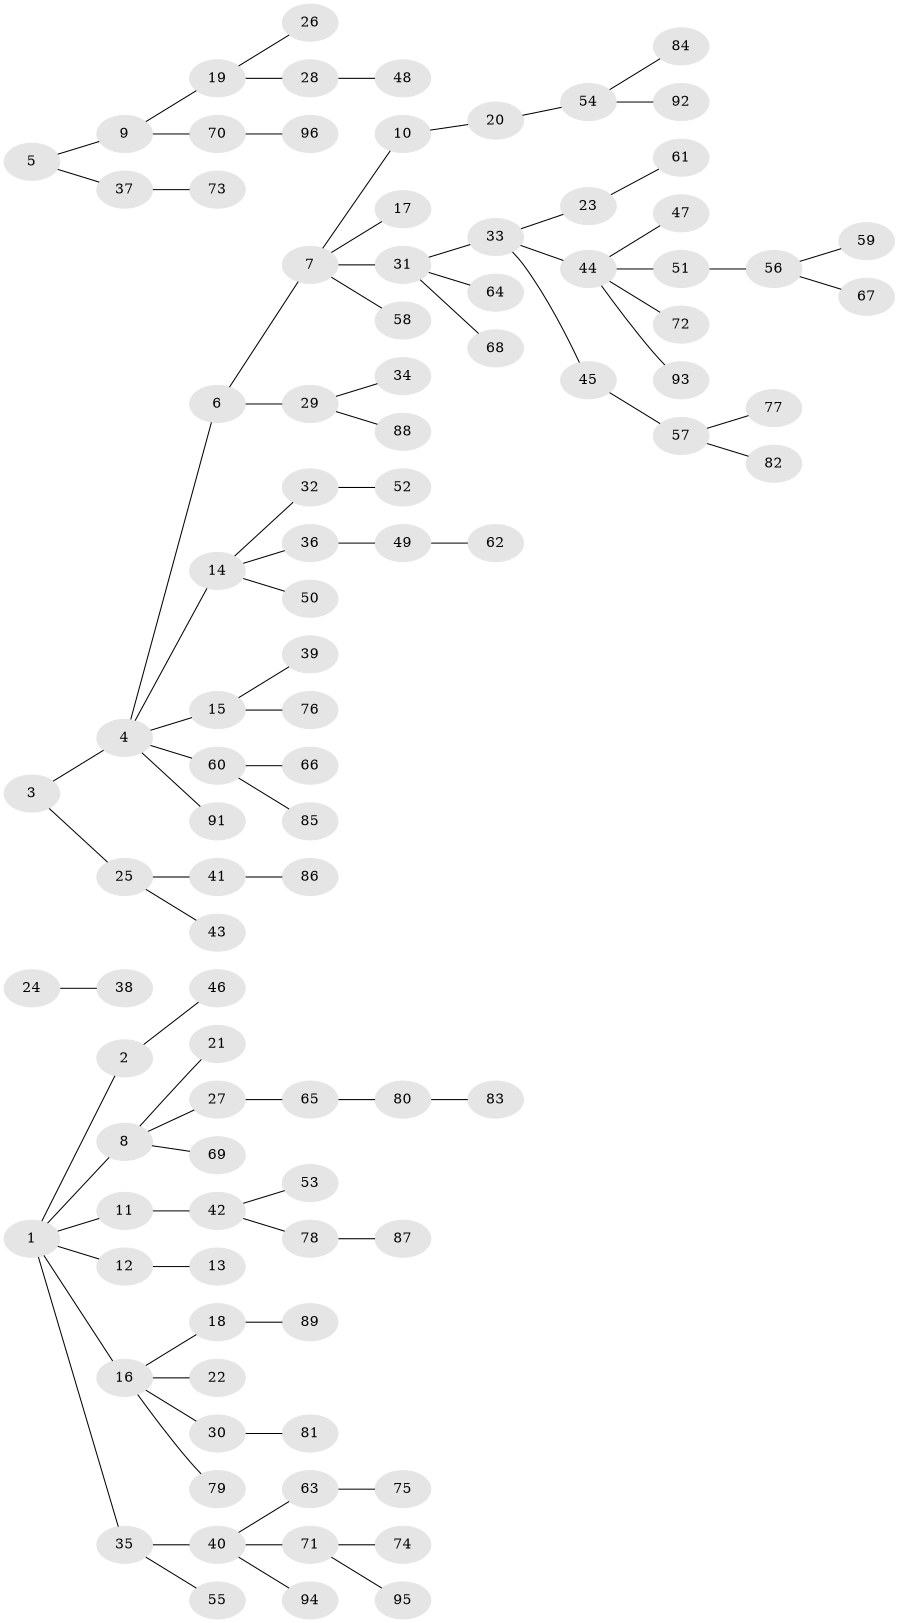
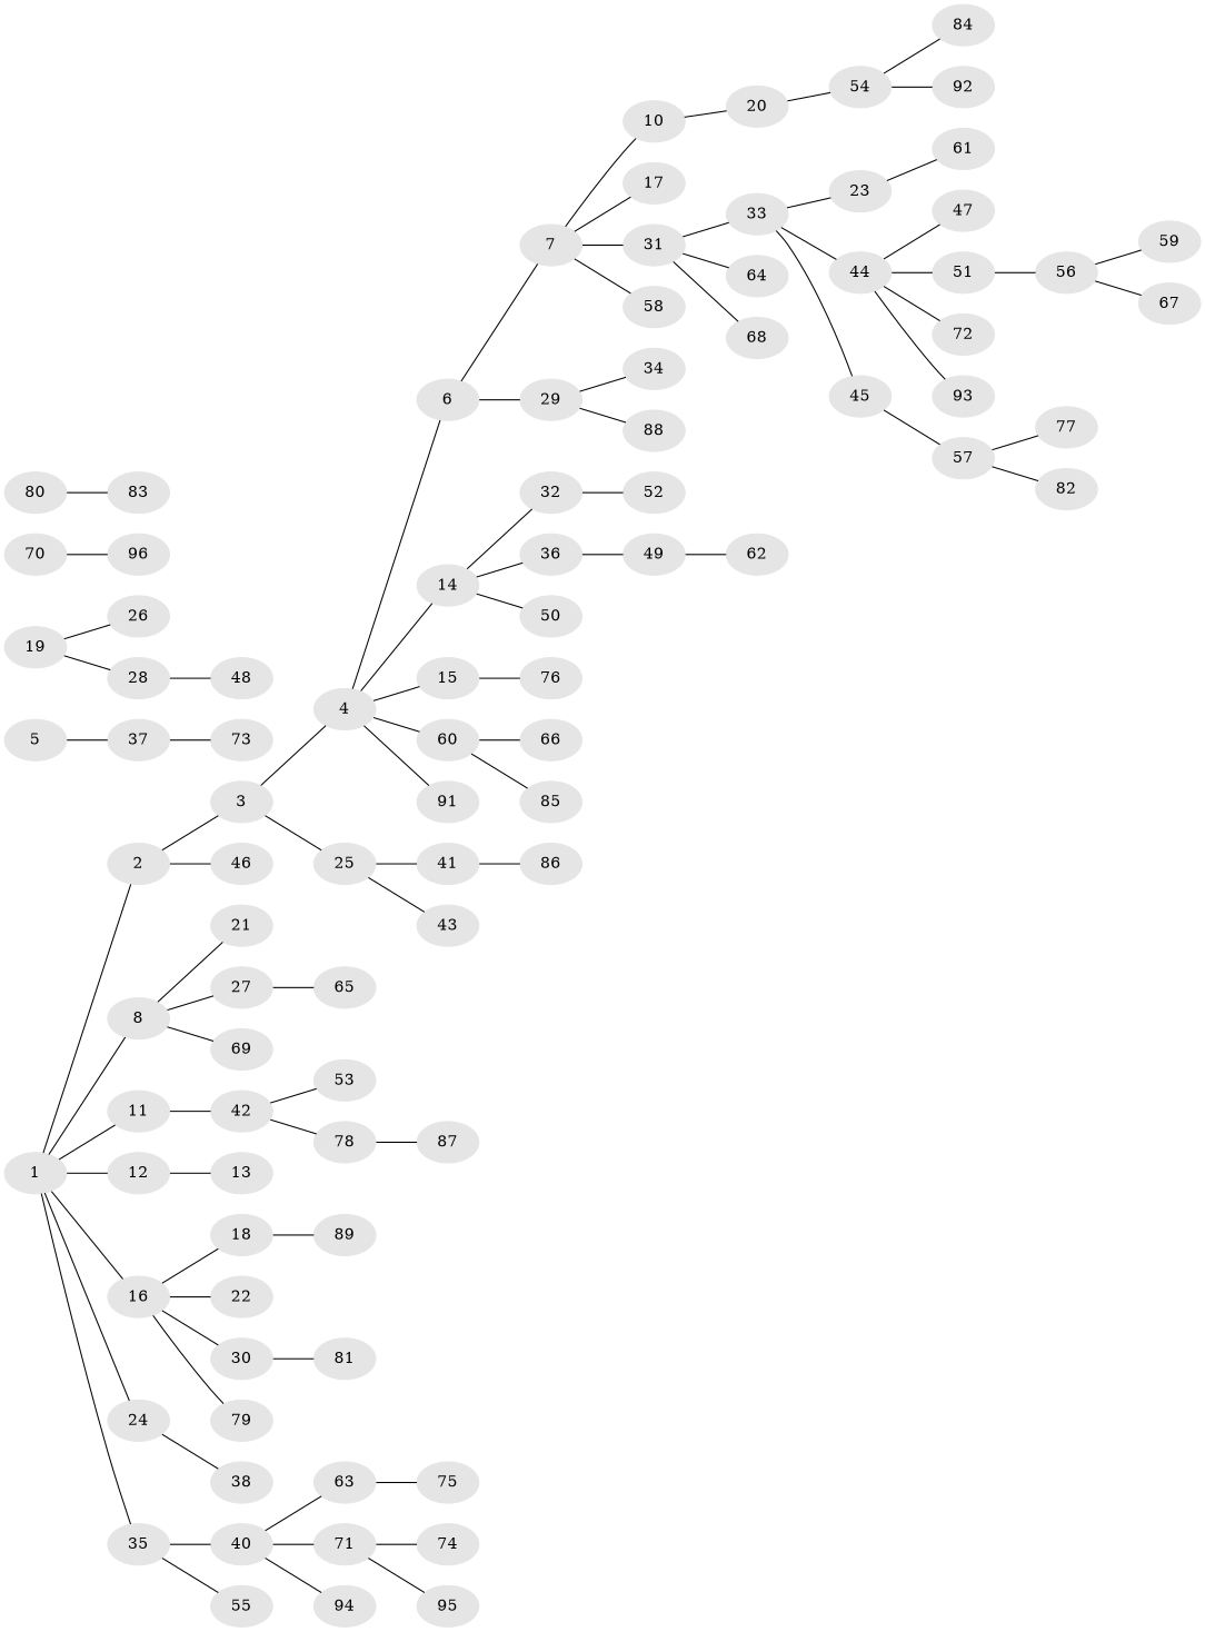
  graph {
    rankdir=LR
    node [color=gray90 style=filled]
    1
    2
    8
    11
    12
    16
    24
    35
    3
    46
    21
    27
    69
    42
    13
    18
    22
    30
    79
    38
    40
    55
    4
    25
    6
    14
    15
    60
    91
    5
-   9
    37
    41
    43
    7
    29
    32
    36
    50
-   39
    76
    66
    85
    19
    70
    73
    10
    17
    31
    58
    34
    88
    20
    33
    64
    68
    65
    26
    28
    n60 [label=96]
    54
    53
    78
    52
    49
    89
    81
    48
    23
    61
    84
    92
    86
    80
    44
    45
    47
    51
    72
    93
    57
    63
    71
    94
    62
    75
    74
    95
    87
    56
    77
    82
    59
    67
    83
    1 -- 2
    1 -- 8
    1 -- 11
    1 -- 12
    1 -- 16
+   1 -- 24
    1 -- 35
+   2 -- 3
    2 -- 46
    8 -- 21
    8 -- 27
    8 -- 69
    11 -- 42
    12 -- 13
    16 -- 18
    16 -- 22
    16 -- 30
    16 -- 79
    24 -- 38
    35 -- 40
    35 -- 55
    3 -- 4
    3 -- 25
    27 -- 65
    42 -- 53
    42 -- 78
    18 -- 89
    30 -- 81
    40 -- 63
    40 -- 71
    40 -- 94
    4 -- 6
    4 -- 14
    4 -- 15
    4 -- 60
    4 -- 91
    25 -- 41
    25 -- 43
    6 -- 7
    6 -- 29
    14 -- 32
    14 -- 36
    14 -- 50
-   15 -- 39
    15 -- 76
    60 -- 66
    60 -- 85
-   5 -- 9
    5 -- 37
-   9 -- 19
-   9 -- 70
    37 -- 73
    41 -- 86
    7 -- 10
    7 -- 17
    7 -- 31
    7 -- 58
    29 -- 34
    29 -- 88
    32 -- 52
    36 -- 49
    19 -- 26
    19 -- 28
    70 -- n60
    10 -- 20
    31 -- 33
    31 -- 64
    31 -- 68
    20 -- 54
    33 -- 23
    33 -- 44
    33 -- 45
-   65 -- 80
    28 -- 48
    54 -- 84
    54 -- 92
    78 -- 87
    49 -- 62
    23 -- 61
    80 -- 83
    44 -- 47
    44 -- 51
    44 -- 72
    44 -- 93
    45 -- 57
    51 -- 56
    57 -- 77
    57 -- 82
    63 -- 75
    71 -- 74
    71 -- 95
    56 -- 59
    56 -- 67
  }
